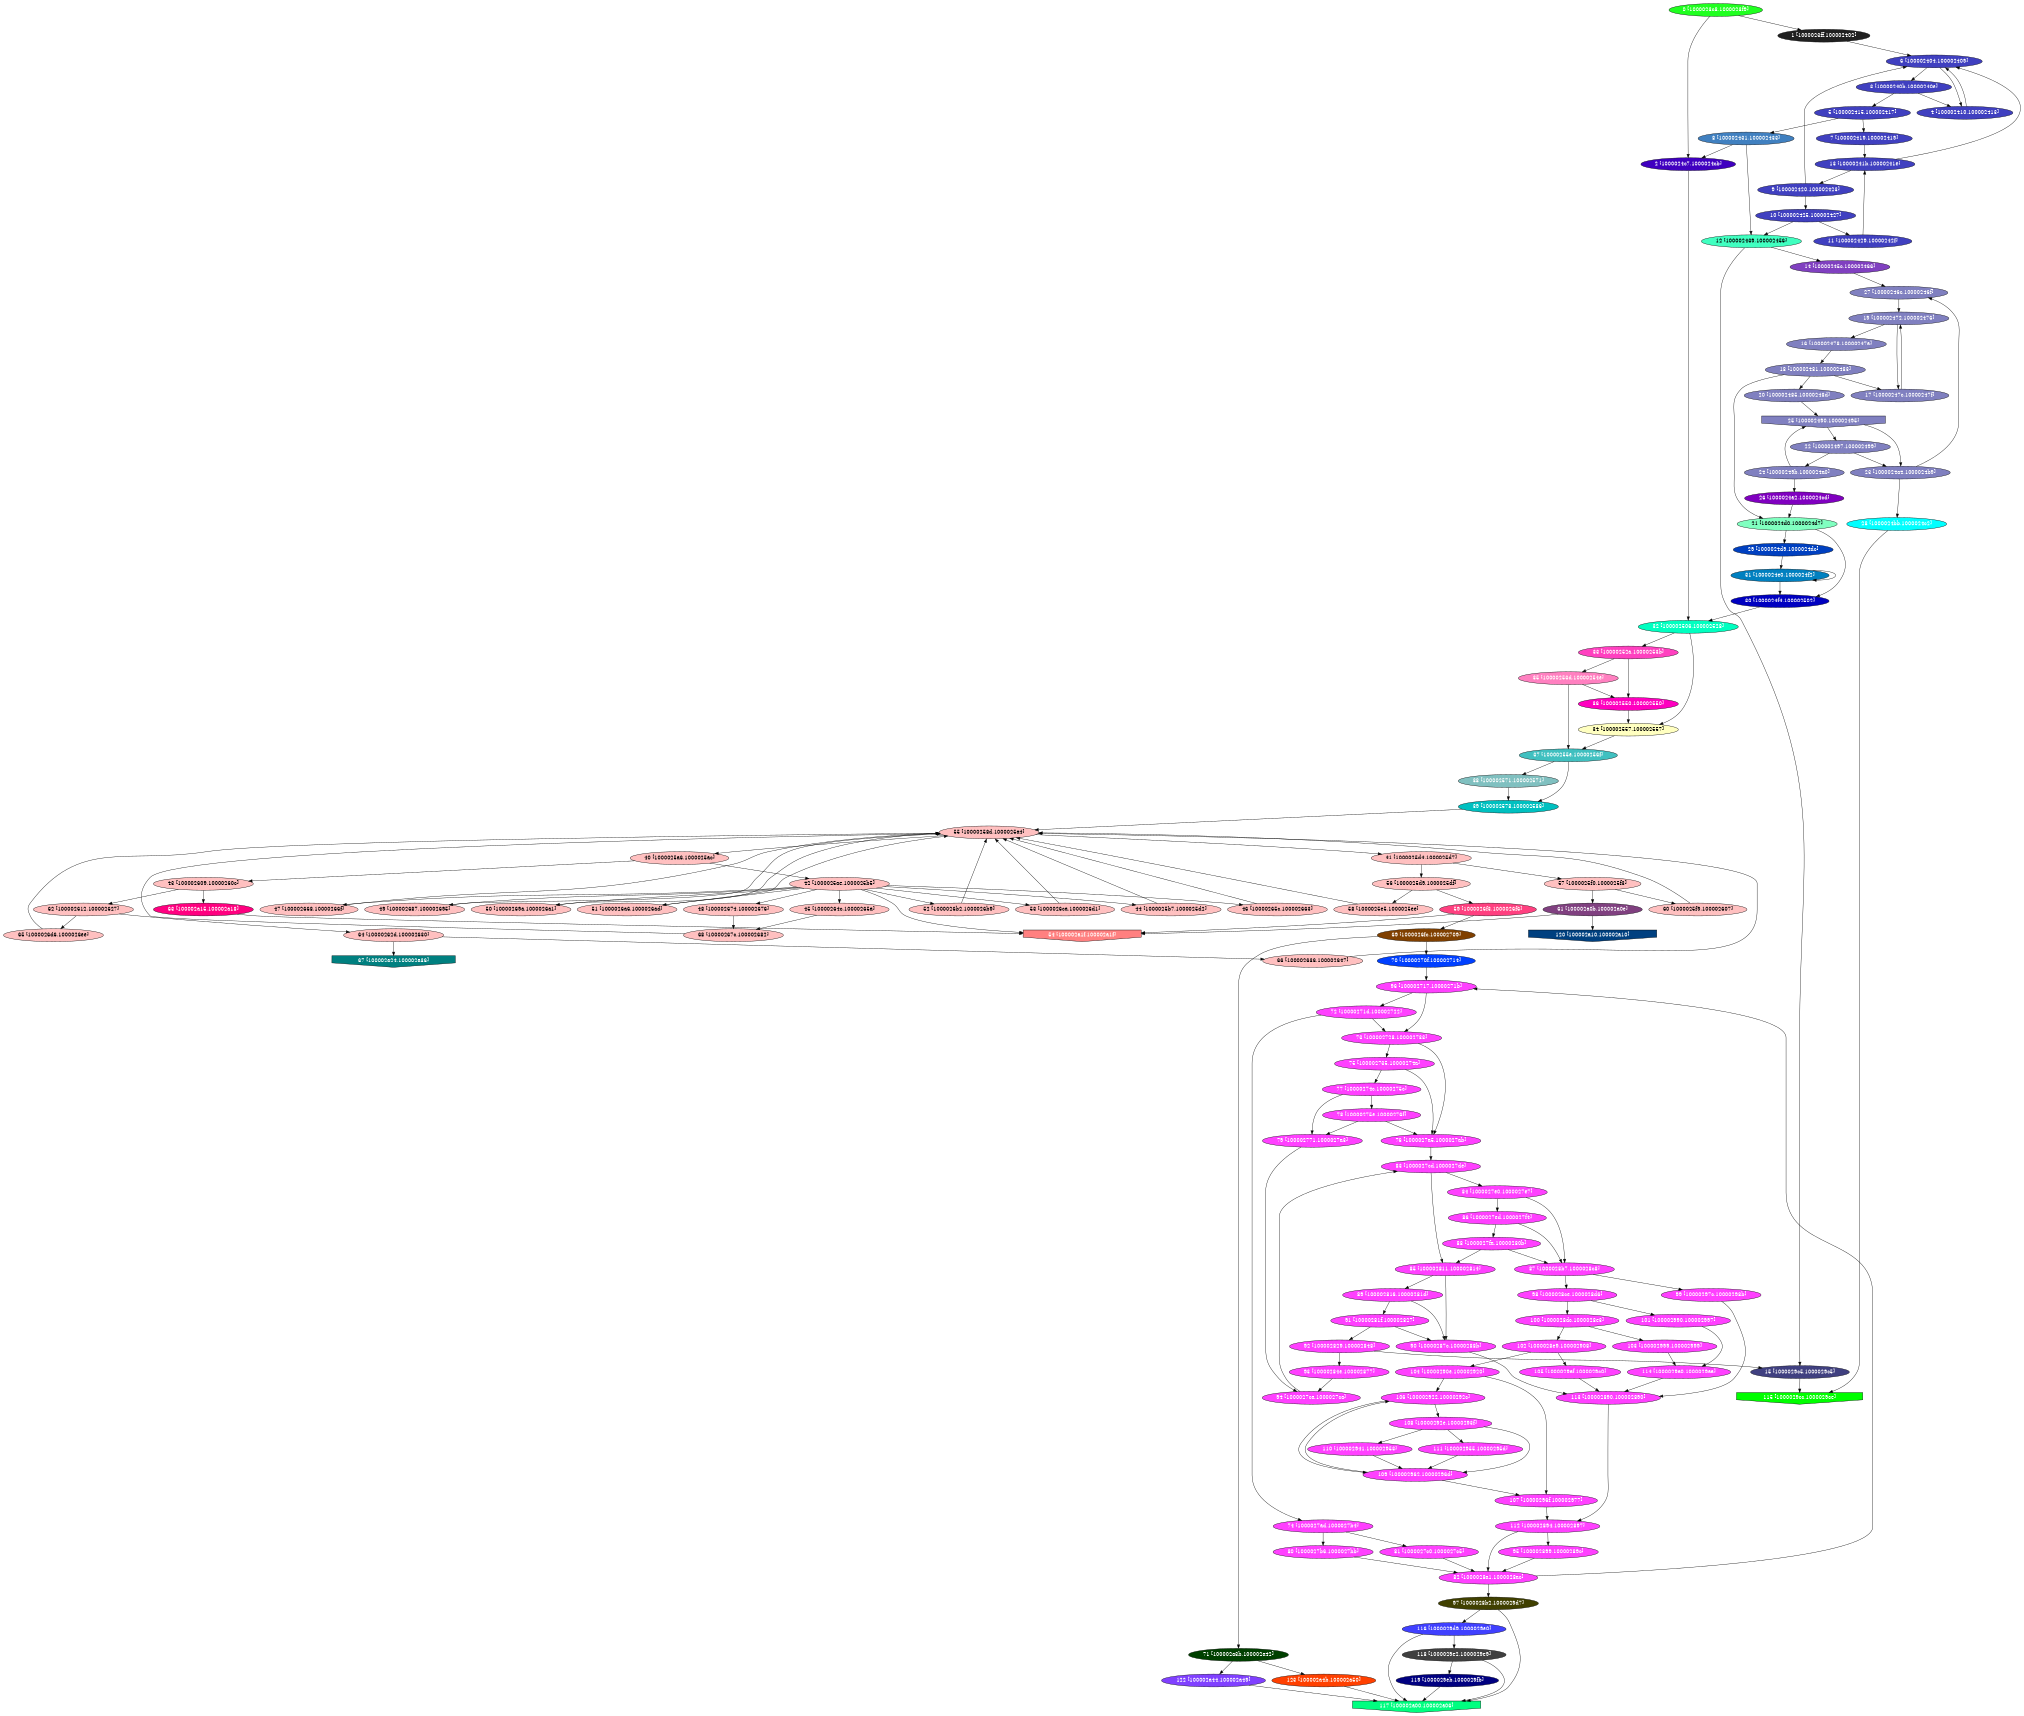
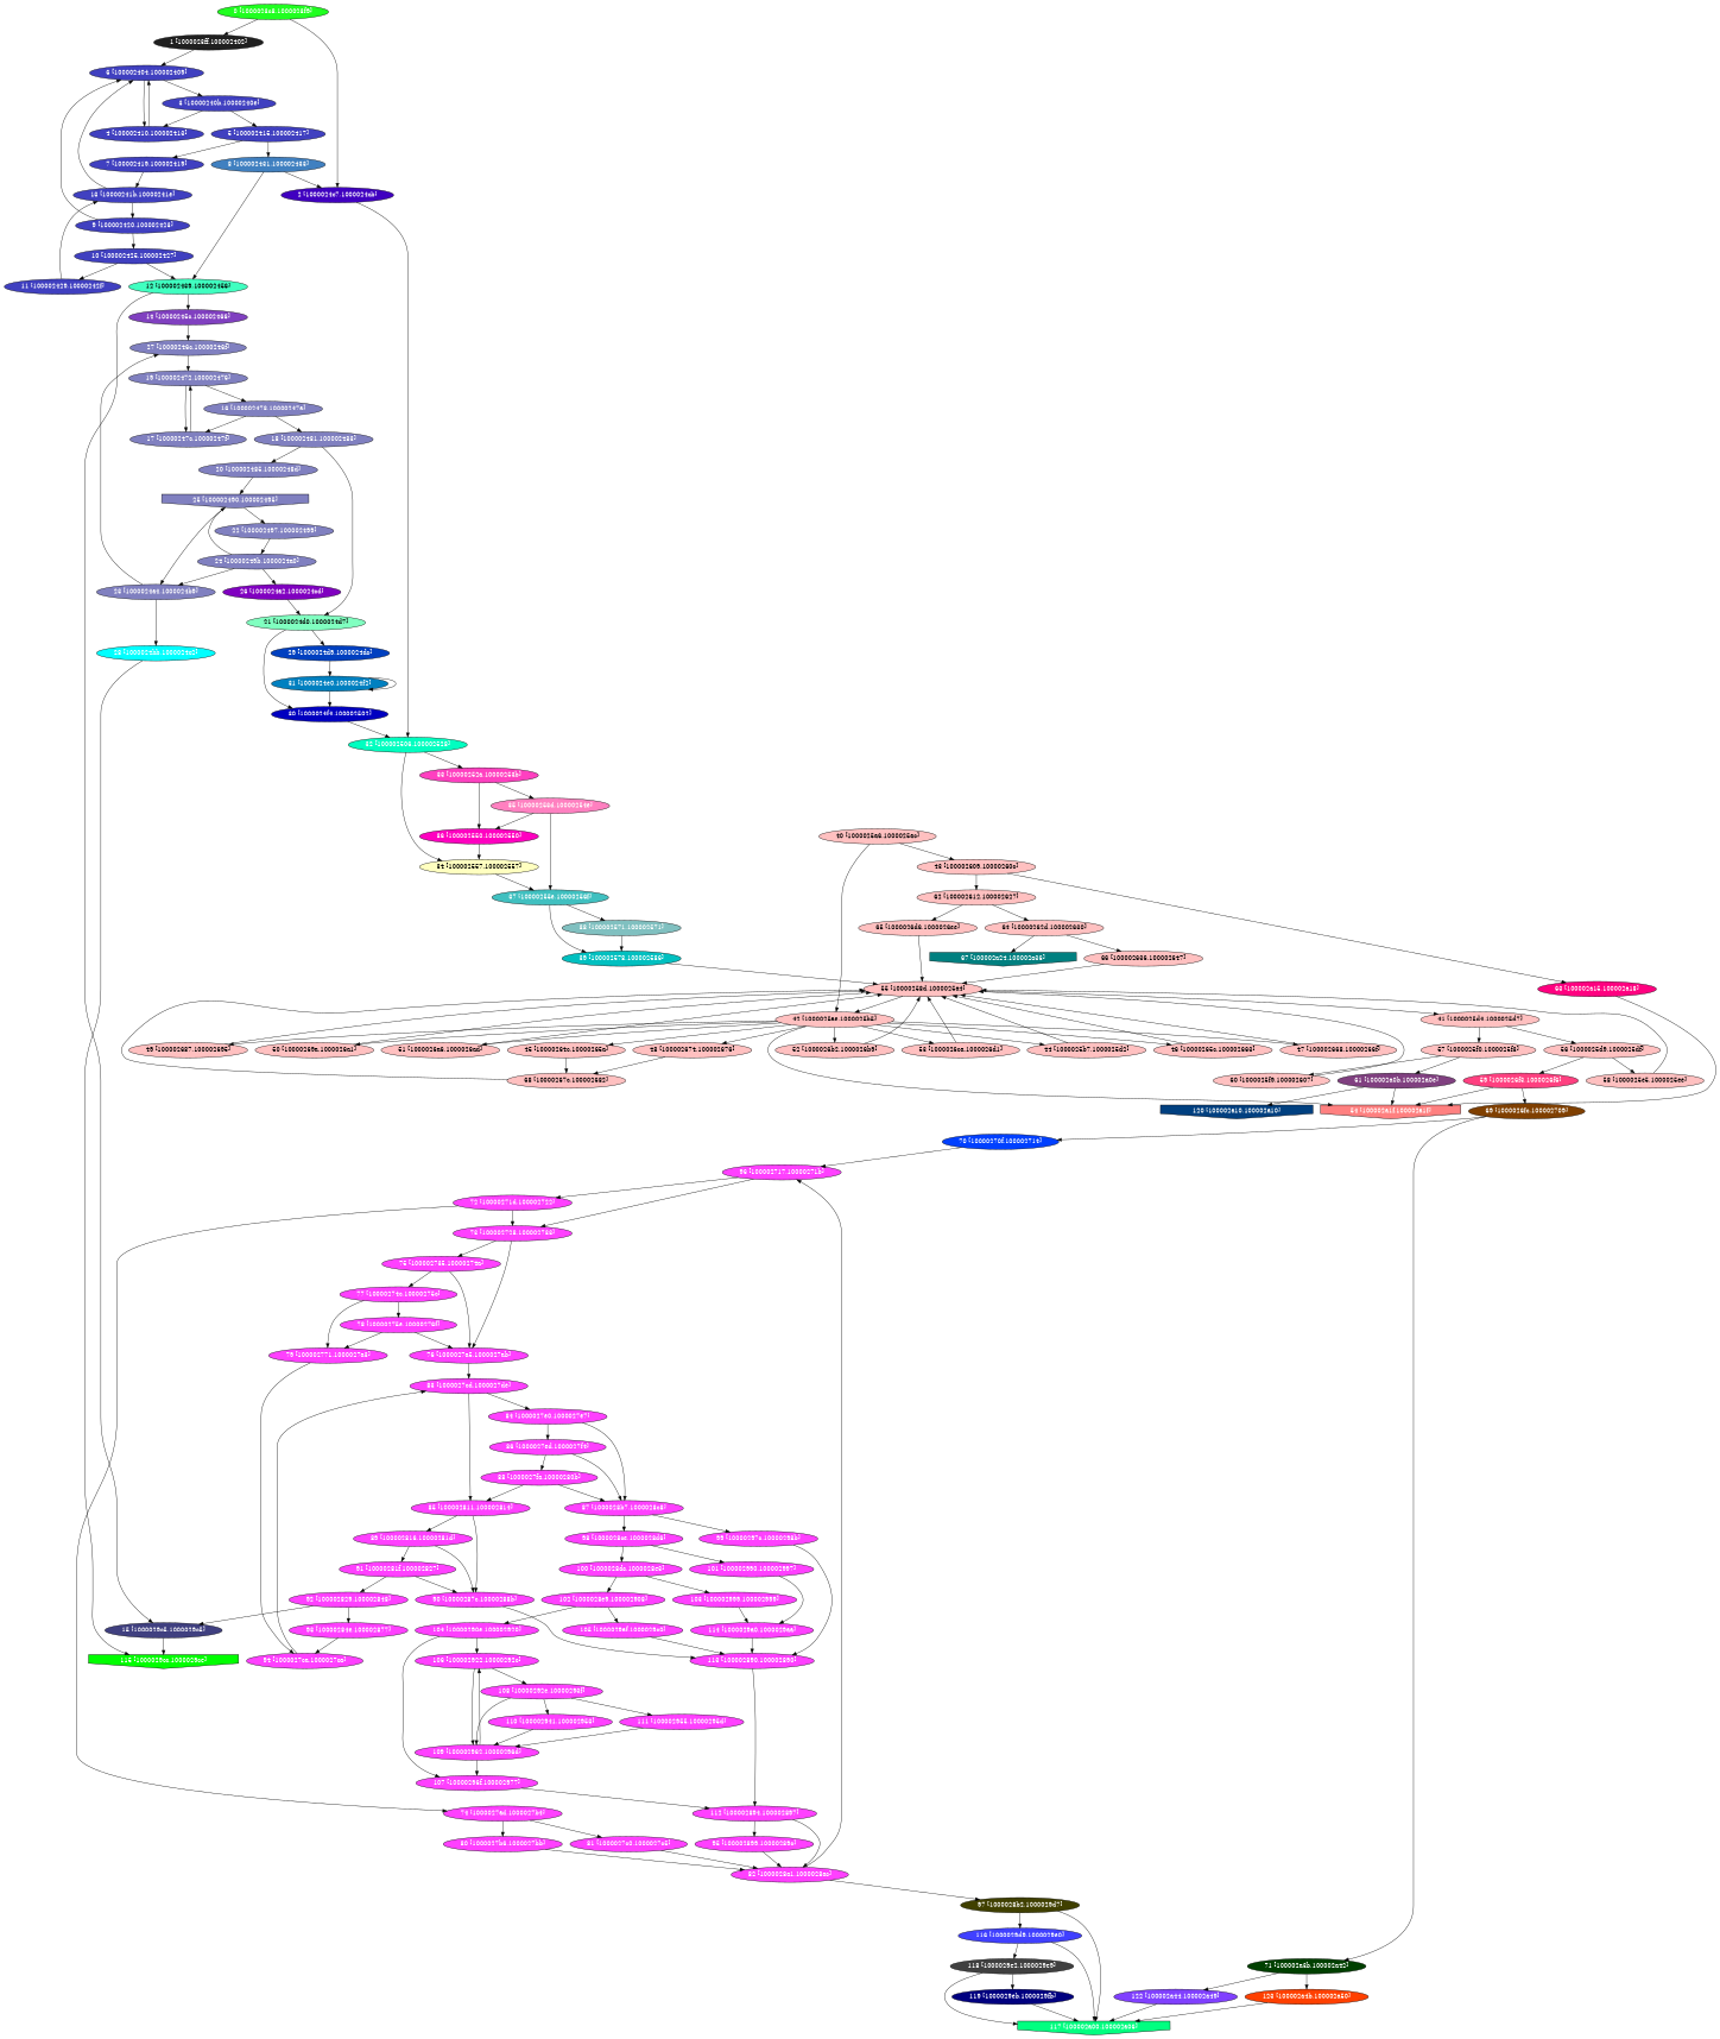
  digraph {
    node [fillcolor="#FF40FF" fontcolor="#ffffff" shape=oval style=filled]
    n1 [fillcolor="#20FF20" label="0 [1000023c8,1000023f9]"]
    n2 [fillcolor="#202020" label="1 [1000023ff,100002402]"]
    n3 [fillcolor="#4000C0" label="2 [1000024c7,1000024cb]"]
    n4 [fillcolor="#4040C0" label="6 [100002404,100002409]"]
    n5 [fillcolor="#00FFC0" label="32 [100002506,100002528]"]
    n6 [fillcolor="#4040C0" label="3 [10000240b,10000240e]"]
    n7 [fillcolor="#4040C0" label="4 [100002410,100002413]"]
    n8 [fillcolor="#FF40C0" label="33 [10000252a,10000253b]"]
    n9 [fillcolor="#FFFFC0" fontcolor="#000000" label="34 [100002557,100002557]"]
    n10 [fillcolor="#4040C0" label="5 [100002415,100002417]"]
    n11 [fillcolor="#4040C0" label="7 [100002419,100002419]"]
    n12 [fillcolor="#4080C0" label="8 [100002431,100002433]"]
    n13 [fillcolor="#4040C0" label="13 [10000241b,10000241e]"]
    n14 [fillcolor="#40FFC0" fontcolor="#000000" label="12 [100002439,100002456]"]
    n15 [fillcolor="#4040C0" label="9 [100002420,100002423]"]
    n16 [fillcolor="#8040C0" label="14 [10000245c,100002466]"]
    n17 [fillcolor="#404080" label="15 [1000029c5,1000029c5]"]
    n18 [fillcolor="#4040C0" label="10 [100002425,100002427]"]
    n19 [fillcolor="#4040C0" label="11 [100002429,10000242f]"]
    n20 [fillcolor="#8080C0" label="27 [10000246c,10000246f]"]
    n21 [fillcolor="#00FF00" label="115 [1000029cc,1000029ce]" shape=invhouse]
    n22 [fillcolor="#8080C0" label="19 [100002472,100002476]"]
    n23 [fillcolor="#8080C0" label="16 [100002478,10000247a]"]
    n24 [fillcolor="#8080C0" label="17 [10000247c,10000247f]"]
    n25 [fillcolor="#8080C0" label="18 [100002481,100002483]"]
    n26 [fillcolor="#8080C0" label="20 [100002485,10000248d]"]
    n27 [fillcolor="#80FFC0" fontcolor="#000000" label="21 [1000024d0,1000024d7]"]
    n28 [fillcolor="#8080C0" label="25 [100002490,100002495]" shape=invhouse]
    n29 [fillcolor="#0040C0" label="29 [1000024d9,1000024dc]"]
    n30 [fillcolor="#0000C0" label="30 [1000024f4,100002502]"]
    n31 [fillcolor="#8080C0" label="22 [100002497,100002499]"]
    n32 [fillcolor="#8080C0" label="23 [1000024a4,1000024b9]"]
    n33 [fillcolor="#0080C0" label="31 [1000024e0,1000024f2]"]
    n34 [fillcolor="#8080C0" label="24 [10000249b,1000024a0]"]
    n35 [fillcolor="#00FFFF" label="28 [1000024bb,1000024c2]"]
    n36 [fillcolor="#8000C0" label="26 [1000024a2,1000024cd]"]
    n37 [fillcolor="#FF80C0" label="35 [10000253d,10000254e]"]
    n38 [fillcolor="#FF00C0" label="36 [100002550,100002550]"]
    n39 [fillcolor="#40C0C0" label="37 [10000255e,10000256f]"]
    n40 [fillcolor="#80C0C0" label="38 [100002571,100002571]"]
    n41 [fillcolor="#00C0C0" label="39 [100002578,100002586]"]
    n42 [fillcolor="#FFC0C0" fontcolor="#000000" label="55 [10000258d,1000025a4]"]
    n43 [fillcolor="#FFC0C0" fontcolor="#000000" label="40 [1000025a6,1000025ac]"]
    n44 [fillcolor="#FFC0C0" fontcolor="#000000" label="41 [1000025d4,1000025d7]"]
    n45 [fillcolor="#FFC0C0" fontcolor="#000000" label="42 [1000025ae,1000025b5]"]
    n46 [fillcolor="#FFC0C0" fontcolor="#000000" label="43 [100002609,10000260c]"]
    n47 [fillcolor="#FFC0C0" fontcolor="#000000" label="44 [1000025b7,1000025d2]"]
    n48 [fillcolor="#FFC0C0" fontcolor="#000000" label="45 [10000264c,10000265a]"]
    n49 [fillcolor="#FFC0C0" fontcolor="#000000" label="46 [10000265c,100002663]"]
    n50 [fillcolor="#FFC0C0" fontcolor="#000000" label="47 [100002668,10000266f]"]
    n51 [fillcolor="#FFC0C0" fontcolor="#000000" label="48 [100002674,100002676]"]
    n52 [fillcolor="#FFC0C0" fontcolor="#000000" label="49 [100002687,100002695]"]
    n53 [fillcolor="#FFC0C0" fontcolor="#000000" label="50 [10000269a,1000026a1]"]
    n54 [fillcolor="#FFC0C0" fontcolor="#000000" label="51 [1000026a6,1000026ad]"]
    n55 [fillcolor="#FFC0C0" fontcolor="#000000" label="52 [1000026b2,1000026b9]"]
    n56 [fillcolor="#FFC0C0" fontcolor="#000000" label="53 [1000026ca,1000026d1]"]
    n57 [fillcolor="#FF8080" label="54 [100002a1f,100002a1f]" shape=invhouse]
    n58 [fillcolor="#FFC0C0" fontcolor="#000000" label="62 [100002612,100002627]"]
    n59 [fillcolor="#FF0080" label="63 [100002a15,100002a18]"]
    n60 [fillcolor="#FFC0C0" fontcolor="#000000" label="56 [1000025d9,1000025df]"]
    n61 [fillcolor="#FFC0C0" fontcolor="#000000" label="57 [1000025f0,1000025f3]"]
    n62 [fillcolor="#FFC0C0" fontcolor="#000000" label="58 [1000025e5,1000025ee]"]
    n63 [fillcolor="#FF4080" label="59 [1000026f3,1000026f6]"]
    n64 [fillcolor="#FFC0C0" fontcolor="#000000" label="60 [1000025f9,100002607]"]
    n65 [fillcolor="#804080" label="61 [100002a0b,100002a0e]"]
    n66 [fillcolor="#FFC0C0" fontcolor="#000000" label="68 [10000267c,100002682]"]
    n67 [fillcolor="#FFC0C0" fontcolor="#000000" label="64 [10000262d,100002630]"]
    n68 [fillcolor="#FFC0C0" fontcolor="#000000" label="65 [1000026d6,1000026ee]"]
    n69 [fillcolor="#804000" label="69 [1000026fc,100002709]"]
    n70 [fillcolor="#004080" label="120 [100002a10,100002a10]" shape=invhouse]
    n71 [fillcolor="#0040FF" label="70 [10000270f,100002714]"]
    n72 [fillcolor="#004000" label="71 [100002a3b,100002a42]"]
    n73 [fillcolor="#FFC0C0" fontcolor="#000000" label="66 [100002636,100002647]"]
    n74 [fillcolor="#008080" label="67 [100002a24,100002a36]" shape=invhouse]
    n75 [label="96 [100002717,10000271b]"]
    n76 [fillcolor="#8040FF" label="122 [100002a44,100002a49]"]
    n77 [fillcolor="#FF4000" label="123 [100002a4b,100002a50]"]
    n78 [label="72 [10000271d,100002722]"]
    n79 [label="73 [100002728,100002733]"]
    n80 [fillcolor="#00FF80" label="117 [100002a00,100002a06]" shape=invhouse]
    n81 [label="74 [1000027ad,1000027b4]"]
    n82 [label="75 [100002735,10000274a]"]
    n83 [label="76 [1000027a5,1000027ab]"]
    n84 [label="80 [1000027b6,1000027bb]"]
    n85 [label="81 [1000027c0,1000027c5]"]
    n86 [label="77 [10000274c,10000275c]"]
    n87 [label="83 [1000027cd,1000027de]"]
    n88 [label="82 [1000028a1,1000028ac]"]
    n89 [label="78 [10000275e,10000276f]"]
    n90 [label="79 [100002771,1000027a3]"]
    n91 [label="84 [1000027e0,1000027e7]"]
    n92 [label="85 [100002811,100002814]"]
    n93 [label="94 [1000027ca,1000027ca]"]
    n94 [fillcolor="#404000" label="97 [1000028b2,1000029d7]"]
    n95 [fillcolor="#4040FF" label="116 [1000029d9,1000029e0]"]
    n96 [label="86 [1000027ed,1000027f4]"]
    n97 [label="87 [1000028b7,1000028c8]"]
    n98 [label="89 [100002816,10000281d]"]
    n99 [label="90 [10000287c,10000288b]"]
    n100 [label="88 [1000027fa,10000280b]"]
    n101 [label="98 [1000028ce,1000028d6]"]
    n102 [label="99 [10000297c,10000298b]"]
    n103 [label="91 [10000281f,100002827]"]
    n104 [label="113 [100002890,100002890]"]
    n105 [label="100 [1000028dc,1000028e3]"]
    n106 [label="101 [100002990,100002997]"]
    n107 [label="92 [100002829,100002848]"]
    n108 [label="112 [100002894,100002897]"]
    n109 [label="93 [10000284e,100002877]"]
    n110 [label="95 [100002899,10000289c]"]
    n111 [fillcolor="#404040" label="118 [1000029e2,1000029e9]"]
    n112 [label="102 [1000028e9,100002908]"]
    n113 [label="103 [100002999,100002999]"]
    n114 [label="114 [1000029a0,1000029aa]"]
    n115 [label="104 [10000290e,100002920]"]
    n116 [label="105 [1000029af,1000029c0]"]
    n117 [label="106 [100002922,10000292c]"]
    n118 [label="107 [10000296f,100002977]"]
    n119 [label="108 [10000292e,10000293f]"]
    n120 [label="109 [100002962,10000296d]"]
    n121 [label="110 [100002941,100002953]"]
    n122 [label="111 [100002955,10000295d]"]
    n123 [fillcolor="#000080" label="119 [1000029eb,1000029fb]"]
    n1 -> n2
    n1 -> n3
    n2 -> n4
    n3 -> n5
    n4 -> n6
    n4 -> n7
    n5 -> n8
    n5 -> n9
    n6 -> n7
    n6 -> n10
    n7 -> n4
    n8 -> n37
    n8 -> n38
    n9 -> n39
    n10 -> n11
    n10 -> n12
    n11 -> n13
    n12 -> n3
    n12 -> n14
    n13 -> n4
    n13 -> n15
    n14 -> n16
    n14 -> n17
    n15 -> n4
    n15 -> n18
    n16 -> n20
    n17 -> n21
    n18 -> n14
    n18 -> n19
    n19 -> n13
    n20 -> n22
    n22 -> n23
    n22 -> n24
-   n25 -> n24
+   n23 -> n24
    n23 -> n25
    n24 -> n22
    n25 -> n26
    n25 -> n27
    n26 -> n28
    n27 -> n29
    n27 -> n30
    n28 -> n31
    n28 -> n32
    n29 -> n33
    n30 -> n5
-   n31 -> n32
+   n34 -> n32
    n31 -> n34
    n32 -> n20
    n32 -> n35
    n33 -> n30
    n33 -> n33
    n34 -> n28
    n34 -> n36
    n35 -> n21
    n36 -> n27
    n37 -> n38
    n37 -> n39
    n38 -> n9
    n39 -> n40
    n39 -> n41
    n40 -> n41
    n41 -> n42
-   n42 -> n43
+   n42 -> n45
    n42 -> n44
    n43 -> n45
    n43 -> n46
    n44 -> n60
    n44 -> n61
    n45 -> n47
    n45 -> n48
    n45 -> n49
    n45 -> n50
    n45 -> n51
    n45 -> n52
    n45 -> n53
    n45 -> n54
    n45 -> n55
    n45 -> n56
    n45 -> n57
    n46 -> n58
    n46 -> n59
    n47 -> n42
    n48 -> n66
    n49 -> n42
    n50 -> n42
    n51 -> n66
    n52 -> n42
    n53 -> n42
    n54 -> n42
    n55 -> n42
    n56 -> n42
    n58 -> n67
    n58 -> n68
    n59 -> n57
    n60 -> n62
    n60 -> n63
    n61 -> n64
    n61 -> n65
    n62 -> n42
    n63 -> n57
    n63 -> n69
    n64 -> n42
    n65 -> n57
    n65 -> n70
    n66 -> n42
    n67 -> n73
    n67 -> n74
    n68 -> n42
    n69 -> n71
    n69 -> n72
    n71 -> n75
    n72 -> n76
    n72 -> n77
    n73 -> n42
    n75 -> n78
    n75 -> n79
    n76 -> n80
    n77 -> n80
    n78 -> n79
    n78 -> n81
    n79 -> n82
    n79 -> n83
    n81 -> n84
    n81 -> n85
    n82 -> n83
    n82 -> n86
    n83 -> n87
    n84 -> n88
    n85 -> n88
    n86 -> n89
    n86 -> n90
    n87 -> n91
    n87 -> n92
    n88 -> n75
    n88 -> n94
    n89 -> n83
    n89 -> n90
    n90 -> n93
    n91 -> n96
    n91 -> n97
    n92 -> n98
    n92 -> n99
    n93 -> n87
    n94 -> n80
    n94 -> n95
    n95 -> n80
    n95 -> n111
    n96 -> n97
    n96 -> n100
    n97 -> n101
    n97 -> n102
    n98 -> n99
    n98 -> n103
    n99 -> n104
    n100 -> n92
    n100 -> n97
    n101 -> n105
    n101 -> n106
    n102 -> n104
    n103 -> n99
    n103 -> n107
    n104 -> n108
    n105 -> n112
    n105 -> n113
    n106 -> n114
    n107 -> n17
    n107 -> n109
    n108 -> n88
    n108 -> n110
    n109 -> n93
    n110 -> n88
    n111 -> n80
    n111 -> n123
    n112 -> n115
    n112 -> n116
    n113 -> n114
    n114 -> n104
    n115 -> n117
    n115 -> n118
    n116 -> n104
    n117 -> n119
    n117 -> n120
    n118 -> n108
    n119 -> n120
    n119 -> n121
    n119 -> n122
    n120 -> n117
    n120 -> n118
    n121 -> n120
    n122 -> n120
    n123 -> n80
  }
